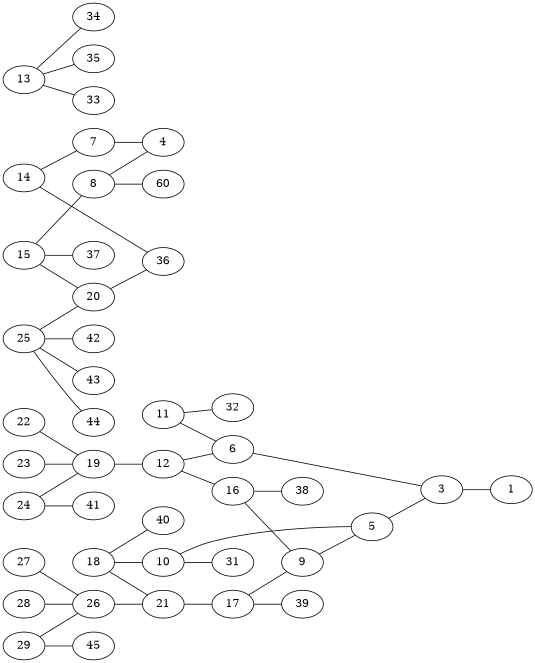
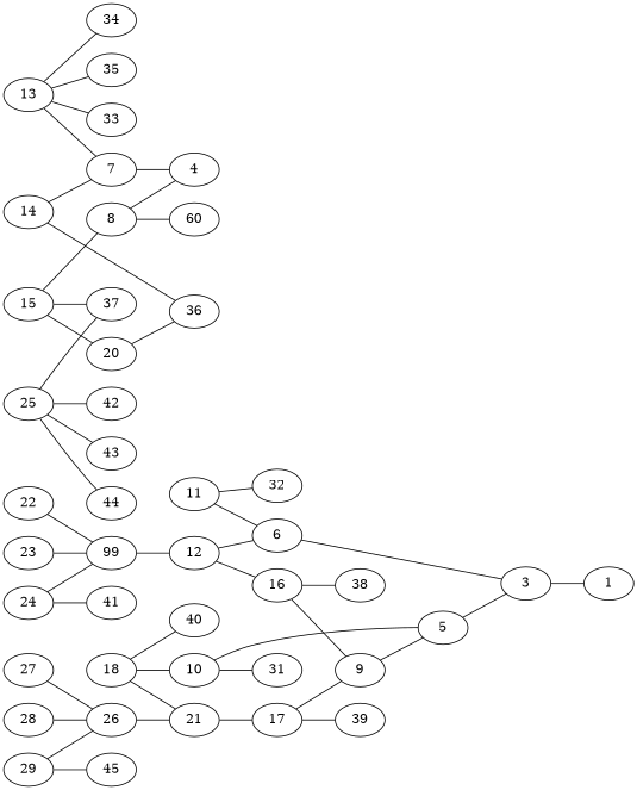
  graph {
    rankdir=LR
    node [chem=C]
    edge [valence=1]
    1 [chem=N]
    3
    5
    6
    7
    4
    8
    n8 [chem=H label=60]
    9
    10
    31 [chem=H]
    11 [chem=O]
    32 [chem=H]
    12
    16
    38 [chem=H]
    13
    33 [chem=H]
    34 [chem=H]
    35 [chem=H]
    14
    36 [chem=H]
    15
    20
    37 [chem=H]
    17
    39 [chem=H]
    18
    21
    40 [chem=H]
-   19 [chem=S]
+   19 [chem=S label=99]
    22 [chem=O]
    23 [chem=O]
    24 [chem=O]
    41 [chem=H]
    25
    42 [chem=H]
    43 [chem=H]
    44 [chem=H]
    26 [chem=S]
    27 [chem=O]
    28 [chem=O]
    29 [chem=O]
    45 [chem=H]
    3 -- 1
    5 -- 3 [valence=2]
    6 -- 3
    7 -- 4 [valence=2]
    8 -- 4
    8 -- n8
    9 -- 5
    10 -- 5
    10 -- 31
    11 -- 6
    11 -- 32
    12 -- 6 [valence=2]
    12 -- 16
    16 -- 9 [valence=2]
    16 -- 38
+   13 -- 7
    13 -- 33
    13 -- 34
    13 -- 35
    14 -- 7
    14 -- 36
    15 -- 8 [valence=2]
    15 -- 20
    15 -- 37
    20 -- 36 [valence=2]
    17 -- 9
    17 -- 39
    18 -- 10 [valence=2]
    18 -- 21
    18 -- 40
    21 -- 17 [valence=2]
    19 -- 12
    22 -- 19 [valence=2]
    23 -- 19 [valence=2]
    24 -- 19
    24 -- 41
-   25 -- 20
+   25 -- 37
    25 -- 42
    25 -- 43
    25 -- 44
    26 -- 21
    27 -- 26 [valence=2]
    28 -- 26 [valence=2]
    29 -- 26
    29 -- 45
  }
